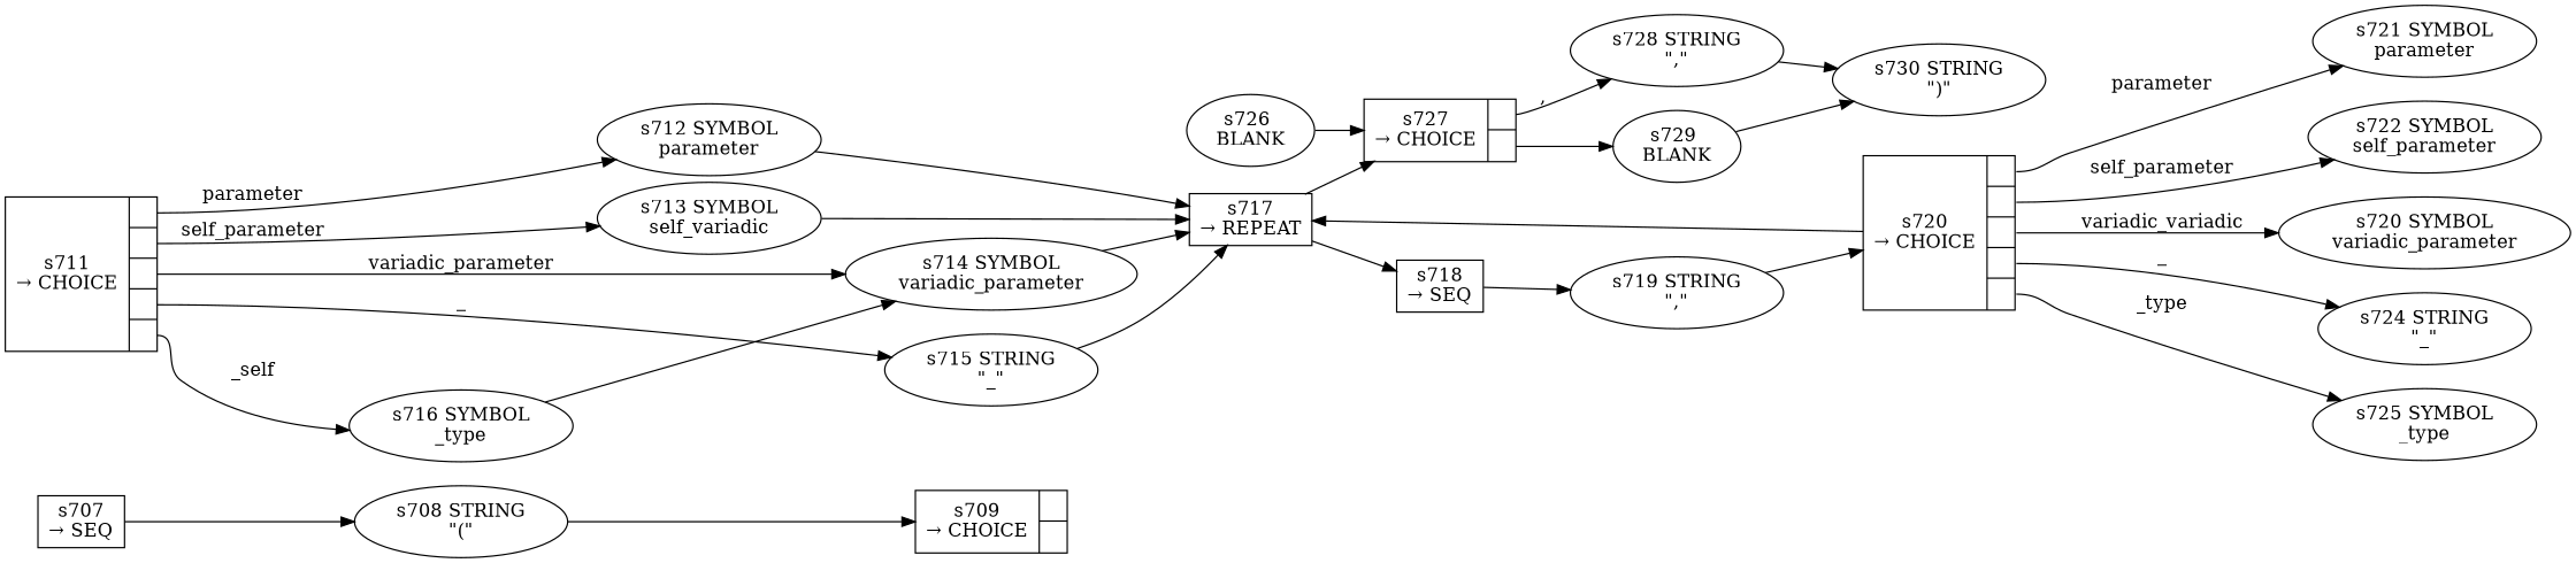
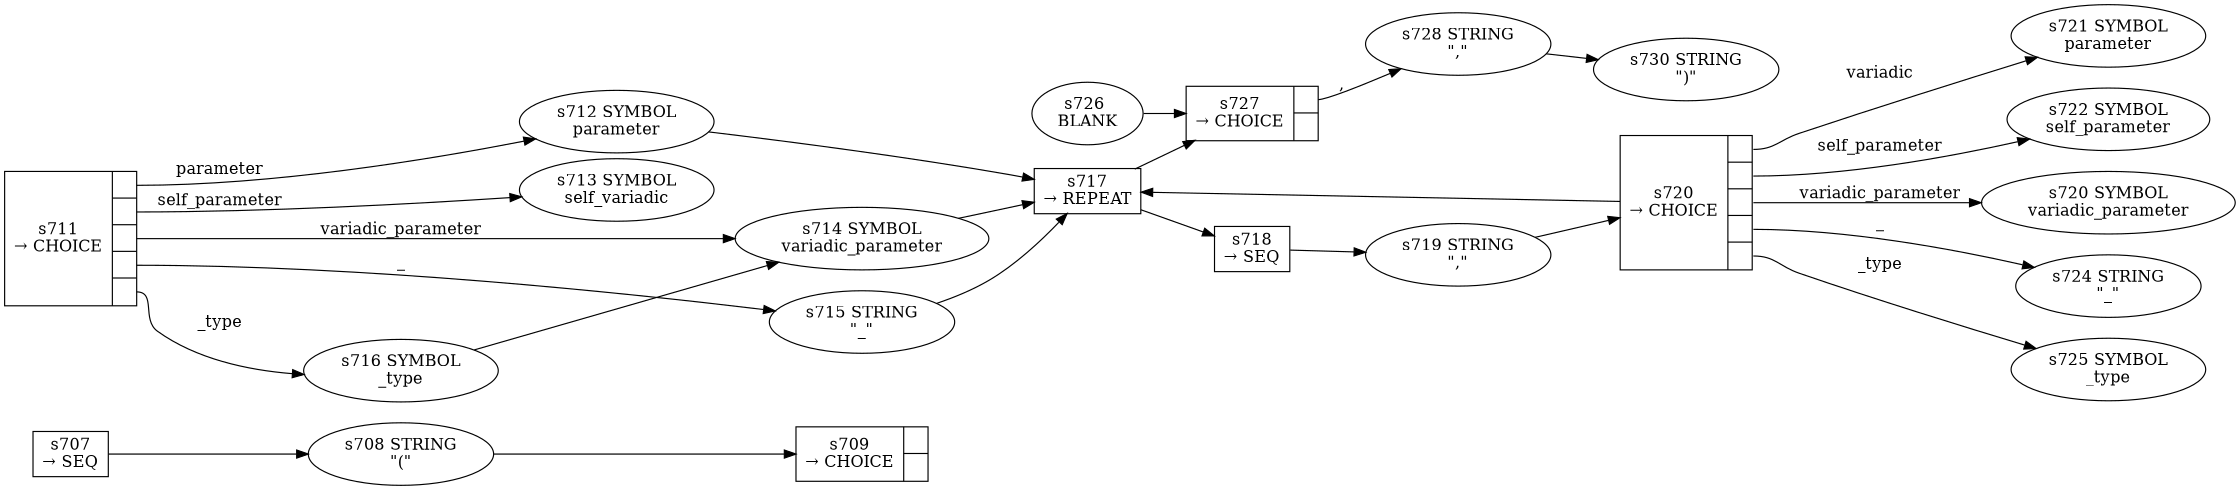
  digraph {
    rankdir=LR
    n1 [fixedsize=false label="s707\n&rarr; SEQ" peripheries=1 shape=record]
    n2 [label="s708 STRING\n\"(\""]
    n3 [fixedsize=false label="{s709\n&rarr; CHOICE|{<p0>|<p1>}}" peripheries=1 shape=record]
    n4 [label="s726 \nBLANK"]
    n5 [fixedsize=false label="{s727\n&rarr; CHOICE|{<p0>|<p1>}}" peripheries=1 shape=record]
    n6 [fixedsize=false label="{s711\n&rarr; CHOICE|{<p0>|<p1>|<p2>|<p3>|<p4>}}" peripheries=1 shape=record]
    n7 [label="s712 SYMBOL\nparameter"]
    n8 [label="s713 SYMBOL\nself_variadic"]
    n9 [label="s714 SYMBOL\nvariadic_parameter"]
    n10 [label="s715 STRING\n\"_\""]
    n11 [label="s716 SYMBOL\n_type"]
    n12 [fixedsize=false label="s717\n&rarr; REPEAT" peripheries=1 shape=record]
    n13 [fixedsize=false label="s718\n&rarr; SEQ" peripheries=1 shape=record]
    n14 [label="s719 STRING\n\",\""]
    n15 [label="s728 STRING\n\",\""]
-   n16 [label="s729 \nBLANK"]
    n17 [fixedsize=false label="{s720\n&rarr; CHOICE|{<p0>|<p1>|<p2>|<p3>|<p4>}}" peripheries=1 shape=record]
    n18 [label="s721 SYMBOL\nparameter"]
    n19 [label="s722 SYMBOL\nself_parameter"]
    n20 [label="s720 SYMBOL\nvariadic_parameter"]
    n21 [label="s724 STRING\n\"_\""]
    n22 [label="s725 SYMBOL\n_type"]
    n23 [label="s730 STRING\n\")\""]
    n1 -> n2
    n2 -> n3
    n4 -> n5
    n5 -> n15 [label="," tailport=p0]
-   n5 -> n16 [tailport=p1]
    n6 -> n7 [label=parameter tailport=p0]
    n6 -> n8 [label=self_parameter tailport=p1]
    n6 -> n9 [label=variadic_parameter tailport=p2]
    n6 -> n10 [label=_ tailport=p3]
-   n6 -> n11 [label=_self tailport=p4]
+   n6 -> n11 [label=_type tailport=p4]
    n7 -> n12
-   n8 -> n12
    n9 -> n12
    n10 -> n12
    n11 -> n9
    n12 -> n5
    n12 -> n13
    n13 -> n14
    n14 -> n17
    n15 -> n23
-   n16 -> n23
    n17 -> n12
-   n17 -> n18 [label=parameter tailport=p0]
+   n17 -> n18 [label=variadic tailport=p0]
    n17 -> n19 [label=self_parameter tailport=p1]
-   n17 -> n20 [label=variadic_variadic tailport=p2]
+   n17 -> n20 [label=variadic_parameter tailport=p2]
    n17 -> n21 [label=_ tailport=p3]
    n17 -> n22 [label=_type tailport=p4]
  }
